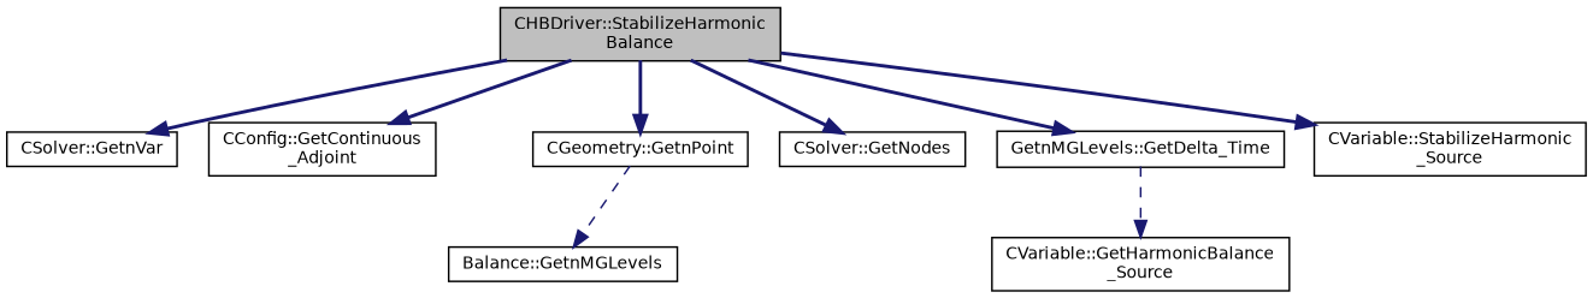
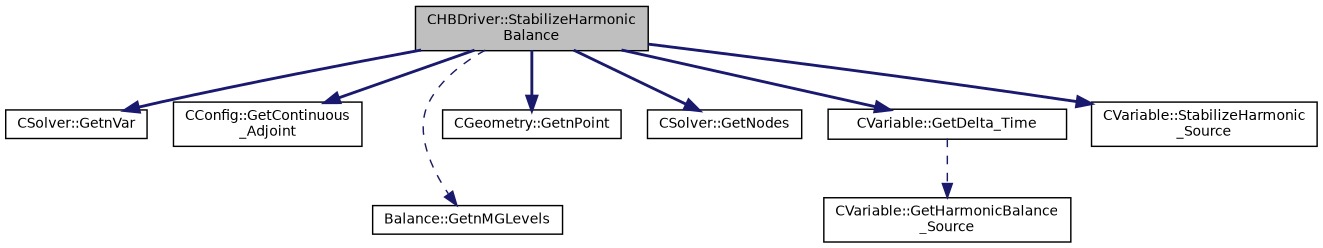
  digraph {
    rankdir=TB
    node [color=black fillcolor=white fontname=Helvetica fontsize=10 shape=record style=filled]
    edge [color=midnightblue fontname=Helvetica fontsize=10 labelfontname=Helvetica labelfontsize=10 style=bold]
    n1 [fillcolor=grey75 fontcolor=black height=0.2 label="CHBDriver::StabilizeHarmonic\lBalance" width=0.4]
    n2 [height=0.2 label="CSolver::GetnVar" width=0.4]
    n3 [height=0.2 label="CConfig::GetContinuous\l_Adjoint" width=0.4]
    n4 [height=0.2 label="Balance::GetnMGLevels" width=0.4]
    n5 [height=0.2 label="CGeometry::GetnPoint" width=0.4]
    n6 [height=0.2 label="CSolver::GetNodes" width=0.4]
-   n7 [height=0.2 label="GetnMGLevels::GetDelta_Time" width=0.4]
+   n7 [height=0.2 label="CVariable::GetDelta_Time" width=0.4]
    n8 [height=0.2 label="CVariable::StabilizeHarmonic\l_Source" width=0.4]
    n9 [height=0.2 label="CVariable::GetHarmonicBalance\l_Source" width=0.4]
    n1 -> n2
    n1 -> n3
-   n5 -> n4 [style=dashed]
+   n1 -> n4 [style=dashed]
    n1 -> n5
    n1 -> n6
    n1 -> n7
    n1 -> n8
    n7 -> n9 [style=dashed]
  }
